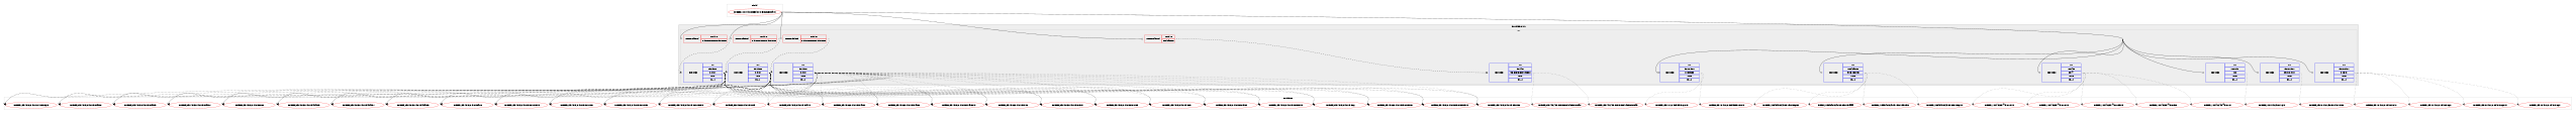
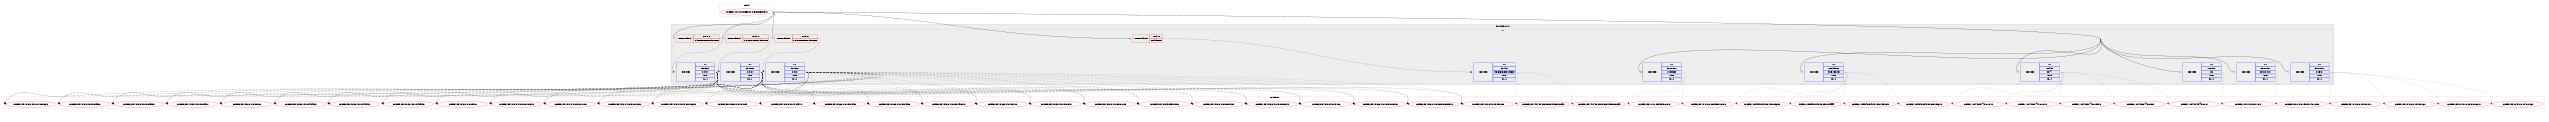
  digraph {
    compound=true
    concentrate=true
    fontname=Helvetica
    fontsize=10
    newrank=true
    rankdir=TB
    ranksep=1.5
    node [color=red fontname=Helvetica fontsize=10]
    edge [arrowhead=vee headport=w style=dotted tailport=e weight=100]
    n1 [label="portage://x11-misc/screenkey-1.5_p20230109-r1" width=4]
    n2 [color=blue label=<<TABLE BORDER="0" CELLBORDER="1" CELLSPACING="0" CELLPADDING="4" WIDTH="220"><TR><TD ROWSPAN="6" CELLPADDING="30">pack_dep</TD></TR><TR><TD WIDTH="110">run</TD></TR><TR><TD>dev-libs</TD></TR><TR><TD>libayatana-appindicator</TD></TR><TR><TD>none</TD></TR><TR><TD>[[],,,,]</TD></TR></TABLE>> shape=none]
    n3 [label=<<TABLE BORDER="0" CELLBORDER="1" CELLSPACING="0" CELLPADDING="4"><TR><TD ROWSPAN="3" CELLPADDING="10">use_conditional</TD></TR><TR><TD>positive</TD></TR><TR><TD>appindicator</TD></TR></TABLE>> shape=none]
    n4 [color=blue label=<<TABLE BORDER="0" CELLBORDER="1" CELLSPACING="0" CELLPADDING="4" WIDTH="220"><TR><TD ROWSPAN="6" CELLPADDING="30">pack_dep</TD></TR><TR><TD WIDTH="110">run</TD></TR><TR><TD>dev-lang</TD></TR><TR><TD>python</TD></TR><TR><TD>none</TD></TR><TR><TD>[[],,,,]</TD></TR></TABLE>> shape=none]
    n5 [label=<<TABLE BORDER="0" CELLBORDER="1" CELLSPACING="0" CELLPADDING="4"><TR><TD ROWSPAN="3" CELLPADDING="10">use_conditional</TD></TR><TR><TD>positive</TD></TR><TR><TD>python_targets_python3_10</TD></TR></TABLE>> shape=none]
    n6 [color=blue label=<<TABLE BORDER="0" CELLBORDER="1" CELLSPACING="0" CELLPADDING="4" WIDTH="220"><TR><TD ROWSPAN="6" CELLPADDING="30">pack_dep</TD></TR><TR><TD WIDTH="110">run</TD></TR><TR><TD>dev-lang</TD></TR><TR><TD>python</TD></TR><TR><TD>none</TD></TR><TR><TD>[[],,,,]</TD></TR></TABLE>> shape=none]
    n7 [label=<<TABLE BORDER="0" CELLBORDER="1" CELLSPACING="0" CELLPADDING="4"><TR><TD ROWSPAN="3" CELLPADDING="10">use_conditional</TD></TR><TR><TD>positive</TD></TR><TR><TD>python_targets_python3_11</TD></TR></TABLE>> shape=none]
    n8 [color=blue label=<<TABLE BORDER="0" CELLBORDER="1" CELLSPACING="0" CELLPADDING="4" WIDTH="220"><TR><TD ROWSPAN="6" CELLPADDING="30">pack_dep</TD></TR><TR><TD WIDTH="110">run</TD></TR><TR><TD>dev-lang</TD></TR><TR><TD>python</TD></TR><TR><TD>none</TD></TR><TR><TD>[[],,,,]</TD></TR></TABLE>> shape=none]
    n9 [label=<<TABLE BORDER="0" CELLBORDER="1" CELLSPACING="0" CELLPADDING="4"><TR><TD ROWSPAN="3" CELLPADDING="10">use_conditional</TD></TR><TR><TD>positive</TD></TR><TR><TD>python_targets_python3_12</TD></TR></TABLE>> shape=none]
    n10 [color=blue label=<<TABLE BORDER="0" CELLBORDER="1" CELLSPACING="0" CELLPADDING="4" WIDTH="220"><TR><TD ROWSPAN="6" CELLPADDING="30">pack_dep</TD></TR><TR><TD WIDTH="110">run</TD></TR><TR><TD>dev-python</TD></TR><TR><TD>dbus-python</TD></TR><TR><TD>none</TD></TR><TR><TD>[[],,,,]</TD></TR></TABLE>> shape=none]
    n11 [color=blue label=<<TABLE BORDER="0" CELLBORDER="1" CELLSPACING="0" CELLPADDING="4" WIDTH="220"><TR><TD ROWSPAN="6" CELLPADDING="30">pack_dep</TD></TR><TR><TD WIDTH="110">run</TD></TR><TR><TD>dev-python</TD></TR><TR><TD>pycairo</TD></TR><TR><TD>none</TD></TR><TR><TD>[[],,,,]</TD></TR></TABLE>> shape=none]
    n12 [color=blue label=<<TABLE BORDER="0" CELLBORDER="1" CELLSPACING="0" CELLPADDING="4" WIDTH="220"><TR><TD ROWSPAN="6" CELLPADDING="30">pack_dep</TD></TR><TR><TD WIDTH="110">run</TD></TR><TR><TD>dev-python</TD></TR><TR><TD>pygobject</TD></TR><TR><TD>none</TD></TR><TR><TD>[[],,,,]</TD></TR></TABLE>> shape=none]
    n13 [color=blue label=<<TABLE BORDER="0" CELLBORDER="1" CELLSPACING="0" CELLPADDING="4" WIDTH="220"><TR><TD ROWSPAN="6" CELLPADDING="30">pack_dep</TD></TR><TR><TD WIDTH="110">run</TD></TR><TR><TD>media-fonts</TD></TR><TR><TD>fontawesome</TD></TR><TR><TD>none</TD></TR><TR><TD>[[],,,,]</TD></TR></TABLE>> shape=none]
    n14 [color=blue label=<<TABLE BORDER="0" CELLBORDER="1" CELLSPACING="0" CELLPADDING="4" WIDTH="220"><TR><TD ROWSPAN="6" CELLPADDING="30">pack_dep</TD></TR><TR><TD WIDTH="110">run</TD></TR><TR><TD>x11-libs</TD></TR><TR><TD>gtk+</TD></TR><TR><TD>none</TD></TR><TR><TD>[[],,,,]</TD></TR></TABLE>> shape=none]
    n15 [color=blue label=<<TABLE BORDER="0" CELLBORDER="1" CELLSPACING="0" CELLPADDING="4" WIDTH="220"><TR><TD ROWSPAN="6" CELLPADDING="30">pack_dep</TD></TR><TR><TD WIDTH="110">run</TD></TR><TR><TD>x11-misc</TD></TR><TR><TD>slop</TD></TR><TR><TD>none</TD></TR><TR><TD>[[],,,,]</TD></TR></TABLE>> shape=none]
    n16 [label="portage://dev-libs/libayatana-appindicator-0.5.93" width=4]
    n17 [label="portage://dev-libs/libayatana-appindicator-0.5.92" width=4]
    n18 [label="portage://dev-lang/python-3.13.0_rc2" width=4]
    n19 [label="portage://dev-lang/python-3.13.0_rc1_p3-r1" width=4]
    n20 [label="portage://dev-lang/python-3.13.0_rc1_p2" width=4]
    n21 [label="portage://dev-lang/python-3.12.6" width=4]
    n22 [label="portage://dev-lang/python-3.12.5_p1-r1" width=4]
    n23 [label="portage://dev-lang/python-3.12.5_p1" width=4]
-   n24 [label="portage://dev-lang/python-3.12.5" width=4]
+   n24 [label="portage://dev-lang/targets-3.12.5" width=4]
    n25 [label="portage://dev-lang/python-3.12.4_p3" width=4]
    n26 [label="portage://dev-lang/python-3.12.3-r1" width=4]
    n27 [label="portage://dev-lang/python-3.11.10" width=4]
    n28 [label="portage://dev-lang/python-3.11.9_p2-r1" width=4]
    n29 [label="portage://dev-lang/python-3.11.9_p2" width=4]
    n30 [label="portage://dev-lang/python-3.11.9_p1" width=4]
    n31 [label="portage://dev-lang/python-3.11.9-r1" width=4]
    n32 [label="portage://dev-lang/python-3.10.15" width=4]
    n33 [label="portage://dev-lang/python-3.10.14_p3-r1" width=4]
    n34 [label="portage://dev-lang/python-3.10.14_p3" width=4]
    n35 [label="portage://dev-lang/python-3.10.14_p2" width=4]
    n36 [label="portage://dev-lang/python-3.10.14_p1-r1" width=4]
    n37 [label="portage://dev-lang/python-3.9.20" width=4]
    n38 [label="portage://dev-lang/python-3.9.19_p5" width=4]
    n39 [label="portage://dev-lang/python-3.9.19_p4" width=4]
    n40 [label="portage://dev-lang/python-3.9.19_p3" width=4]
    n41 [label="portage://dev-lang/python-3.8.20" width=4]
    n42 [label="portage://dev-lang/python-3.8.19_p4" width=4]
    n43 [label="portage://dev-lang/python-3.8.19_p3" width=4]
    n44 [label="portage://dev-lang/python-3.8.19_p2" width=4]
    n45 [label="portage://dev-lang/python-2.7.18_p16-r2" width=4]
    n46 [label="portage://dev-python/dbus-python-1.3.2" width=4]
    n47 [label="portage://dev-python/pycairo-1.27.0" width=4]
    n48 [label="portage://dev-python/pycairo-1.26.1" width=4]
    n49 [label="portage://dev-python/pycairo-1.26.0-r1" width=4]
    n50 [label="portage://dev-python/pycairo-1.26.0" width=4]
    n51 [label="portage://dev-python/pygobject-3.48.2-r1" width=4]
    n52 [label="portage://dev-run/pygobject-3.46.0-r1" width=4]
    n53 [label="targets://media-fonts/fontawesome-9999" width=4]
    n54 [label="portage://media-fonts/fontawesome-6.5.1" width=4]
    n55 [label="portage://media-fonts/fontawesome-6.1.1" width=4]
    n56 [label="portage://media-fonts/fontawesome-5.15.3" width=4]
    n57 [label="portage://x11-libs/gtk+-3.24.42-r1" width=4]
    n58 [label="portage://x11-libs/gtk+-3.24.41-r1" width=4]
    n59 [label="portage://x11-libs/libs+-3.24.41" width=4]
    n60 [label="portage://x11-libs/gtk+-3.24.35" width=4]
    n61 [label="portage://x11-libs/gtk+-2.24.33-r3" width=4]
    n62 [label="portage://x11-misc/slop-7.6-r1" width=4]
    subgraph cluster_1 {
      color=gray
      label=<<i>ebuild</i>>
      n1
    }
    subgraph cluster_2 {
      color=gray
      label=<<i>dependencies</i>>
      subgraph cluster_3 {
        color=gray
        fillcolor="#eeeeee"
        label=<<i>compile</i>>
        style=filled
      }
      subgraph cluster_4 {
        color=gray
        fillcolor="#eeeeee"
        label=<<i>compile and run</i>>
        style=filled
      }
      subgraph cluster_5 {
        color=gray
        fillcolor="#eeeeee"
        label=<<i>run</i>>
        style=filled
        subgraph sub_6 {
          color=gray
          fillcolor="#eeeeee"
          label=<<i>run</i>>
          style=filled
          n3
          subgraph sub_7 {
            color=gray
            fillcolor="#eeeeee"
            label=<<i>run</i>>
            style=filled
            n2
          }
        }
        subgraph sub_8 {
          color=gray
          fillcolor="#eeeeee"
          label=<<i>run</i>>
          style=filled
          n5
          subgraph sub_9 {
            color=gray
            fillcolor="#eeeeee"
            label=<<i>run</i>>
            style=filled
            n4
          }
        }
        subgraph sub_10 {
          color=gray
          fillcolor="#eeeeee"
          label=<<i>run</i>>
          style=filled
          n7
          subgraph sub_11 {
            color=gray
            fillcolor="#eeeeee"
            label=<<i>run</i>>
            style=filled
            n6
          }
        }
        subgraph sub_12 {
          color=gray
          fillcolor="#eeeeee"
          label=<<i>run</i>>
          style=filled
          n9
          subgraph sub_13 {
            color=gray
            fillcolor="#eeeeee"
            label=<<i>run</i>>
            style=filled
            n8
          }
        }
        subgraph sub_14 {
          color=gray
          fillcolor="#eeeeee"
          label=<<i>run</i>>
          style=filled
          n10
        }
        subgraph sub_15 {
          color=gray
          fillcolor="#eeeeee"
          label=<<i>run</i>>
          style=filled
          n11
        }
        subgraph sub_16 {
          color=gray
          fillcolor="#eeeeee"
          label=<<i>run</i>>
          style=filled
          n12
        }
        subgraph sub_17 {
          color=gray
          fillcolor="#eeeeee"
          label=<<i>run</i>>
          style=filled
          n13
        }
        subgraph sub_18 {
          color=gray
          fillcolor="#eeeeee"
          label=<<i>run</i>>
          style=filled
          n14
        }
        subgraph sub_19 {
          color=gray
          fillcolor="#eeeeee"
          label=<<i>run</i>>
          style=filled
          n15
        }
      }
    }
    subgraph cluster_20 {
      color=gray
      label=<<i>candidates</i>>
      rank=same
      subgraph sub_21 {
        color=black
        label=<<i>candidates</i>>
        nodesep=1
        rank=same
        n16
        n17
      }
      subgraph sub_22 {
        color=black
        label=<<i>candidates</i>>
        nodesep=1
        rank=same
        n18
        n19
        n20
        n21
        n22
        n23
        n24
        n25
        n26
        n27
        n28
        n29
        n30
        n31
        n32
        n33
        n34
        n35
        n36
        n37
        n38
        n39
        n40
        n41
        n42
        n43
        n44
        n45
      }
      subgraph sub_23 {
        color=black
        label=<<i>candidates</i>>
        nodesep=1
        rank=same
        n18
        n19
        n20
        n21
        n22
        n23
        n24
        n25
        n26
        n27
        n28
        n29
        n30
        n31
        n32
        n33
        n34
        n35
        n36
        n37
        n38
        n39
        n40
        n41
        n42
        n43
        n44
        n45
      }
      subgraph sub_24 {
        color=black
        label=<<i>candidates</i>>
        nodesep=1
        rank=same
        n18
        n19
        n20
        n21
        n22
        n23
        n24
        n25
        n26
        n27
        n28
        n29
        n30
        n31
        n32
        n33
        n34
        n35
        n36
        n37
        n38
        n39
        n40
        n41
        n42
        n43
        n44
        n45
      }
      subgraph sub_25 {
        color=black
        label=<<i>candidates</i>>
        nodesep=1
        rank=same
        n46
      }
      subgraph sub_26 {
        color=black
        label=<<i>candidates</i>>
        nodesep=1
        rank=same
        n47
        n48
        n49
        n50
      }
      subgraph sub_27 {
        color=black
        label=<<i>candidates</i>>
        nodesep=1
        rank=same
        n51
        n52
      }
      subgraph sub_28 {
        color=black
        label=<<i>candidates</i>>
        nodesep=1
        rank=same
        n53
        n54
        n55
        n56
      }
      subgraph sub_29 {
        color=black
        label=<<i>candidates</i>>
        nodesep=1
        rank=same
        n57
        n58
        n59
        n60
        n61
      }
      subgraph sub_30 {
        color=black
        label=<<i>candidates</i>>
        nodesep=1
        rank=same
        n62
      }
    }
    n1 -> n3 [arrowhead=odot style=solid weight=20]
    n1 -> n5 [arrowhead=odot style=solid weight=20]
    n1 -> n7 [arrowhead=odot style=solid weight=20]
    n1 -> n9 [arrowhead=odot style=solid weight=20]
    n1 -> n10 [arrowhead=odot style=solid weight=20]
    n1 -> n11 [arrowhead=odot style=solid weight=20]
    n1 -> n12 [arrowhead=odot style=solid weight=20]
    n1 -> n13 [arrowhead=odot style=solid weight=20]
    n1 -> n14 [arrowhead=odot style=solid weight=20]
    n1 -> n15 [arrowhead=odot style=solid weight=20]
    n2 -> n16
    n2 -> n17
    n3 -> n2 [style=dashed weight=20]
    n4 -> n18
    n4 -> n19
    n4 -> n20
    n4 -> n21
    n4 -> n22
    n4 -> n23
    n4 -> n24
    n4 -> n25
    n4 -> n26
    n4 -> n27
    n4 -> n28
    n4 -> n29
    n4 -> n30
    n4 -> n31
    n4 -> n32
    n4 -> n33
    n4 -> n34
    n4 -> n35
    n4 -> n36
    n4 -> n37
    n4 -> n38
    n4 -> n39
    n4 -> n40
    n4 -> n41
    n4 -> n42
    n4 -> n43
    n4 -> n44
    n4 -> n45
    n5 -> n4 [style=dashed weight=20]
    n6 -> n18
    n6 -> n19
    n6 -> n20
    n6 -> n21
    n6 -> n22
    n6 -> n23
    n6 -> n24
    n6 -> n25
    n6 -> n26
    n6 -> n27
    n6 -> n28
    n6 -> n29
    n6 -> n30
    n6 -> n31
    n6 -> n32
    n6 -> n33
    n6 -> n34
    n6 -> n35
    n6 -> n36
    n6 -> n37
    n6 -> n38
    n6 -> n39
    n6 -> n40
    n6 -> n41
    n6 -> n42
    n6 -> n43
    n6 -> n44
    n6 -> n45
    n7 -> n6 [style=dashed weight=20]
    n8 -> n18
    n8 -> n19
    n8 -> n20
    n8 -> n21
    n8 -> n22
    n8 -> n23
    n8 -> n24
    n8 -> n25
    n8 -> n26
    n8 -> n27
    n8 -> n28
    n8 -> n29
    n8 -> n30
    n8 -> n31
    n8 -> n32
    n8 -> n33
    n8 -> n34
    n8 -> n35
    n8 -> n36
    n8 -> n37
    n8 -> n38
    n8 -> n39
    n8 -> n40
    n8 -> n41
    n8 -> n42
    n8 -> n43
    n8 -> n44
    n8 -> n45
    n9 -> n8 [style=dashed weight=20]
    n10 -> n46
    n11 -> n47
    n11 -> n48
    n11 -> n49
    n11 -> n50
    n12 -> n51
    n12 -> n52
    n13 -> n53
    n13 -> n54
    n13 -> n55
    n13 -> n56
    n14 -> n57
    n14 -> n58
    n14 -> n59
    n14 -> n60
    n14 -> n61
    n15 -> n62
  }
